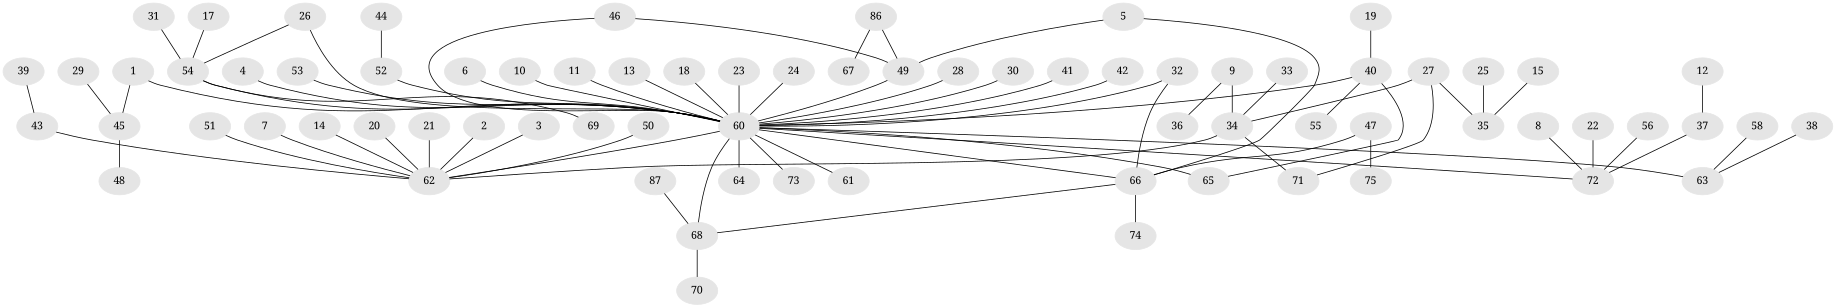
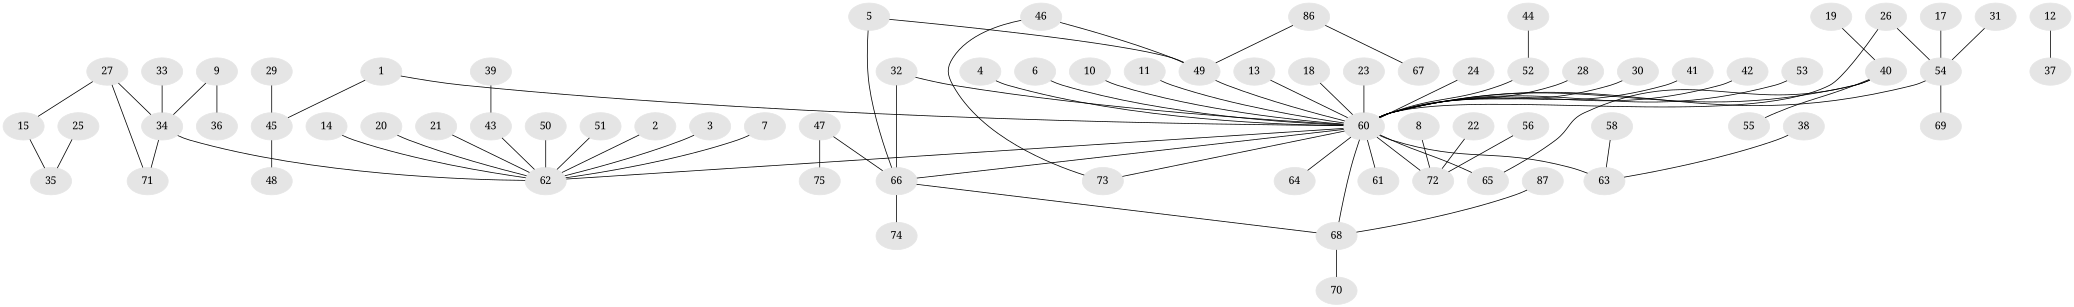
  graph {
    fontname="Noto Serif"
    node [color=gray90 fontname="Noto Serif" style=filled]
    edge [fontname="Noto Serif" weight=1.0]
    1
    45
    60
    48
    62
    66
    72
    63
    65
    68
    61
    64
    73
    2
    3
    4
    5
    49
    74
    6
    7
    8
    9
    34
    36
    71
    10
    11
    12
    37
    13
    14
    15
    35
    n35 [label=86]
    67
    17
    54
    69
    18
    19
    40
    55
    20
    21
    22
    23
    24
    25
    26
    27
    28
    29
    30
    31
    32
    33
    38
    39
    43
    41
    42
    44
    52
    46
    47
    75
    50
    51
    53
    56
    n72 [label=87]
    70
    58
    1 -- 45
    1 -- 60
    45 -- 48
    60 -- 62
    60 -- 66
    60 -- 72
    60 -- 63 [weight=2.0]
    60 -- 65
    60 -- 68
    60 -- 61
    60 -- 64
    60 -- 73
    66 -- 68
    66 -- 74
    68 -- 70
    2 -- 62
    3 -- 62
    4 -- 60
    5 -- 66
    5 -- 49
    49 -- 60
    6 -- 60
    7 -- 62
    8 -- 72
    9 -- 34
    9 -- 36
    34 -- 62
    34 -- 71
    10 -- 60
    11 -- 60
    12 -- 37
-   37 -- 72
    13 -- 60
    14 -- 62
    15 -- 35
    n35 -- 49
    n35 -- 67
    17 -- 54
    54 -- 60
    54 -- 69
    18 -- 60
    19 -- 40
    40 -- 60
    40 -- 65
    40 -- 55
    20 -- 62
    21 -- 62
    22 -- 72
    23 -- 60 [weight=2.0]
    24 -- 60
    25 -- 35
    26 -- 60
    26 -- 54
    27 -- 34
    27 -- 71
-   27 -- 35
+   27 -- 15
    28 -- 60
    29 -- 45
    30 -- 60
    31 -- 54
    32 -- 60
    32 -- 66
    33 -- 34
    38 -- 63
    39 -- 43
    43 -- 62
    41 -- 60
    42 -- 60
    44 -- 52
    52 -- 60
-   46 -- 60
+   46 -- 73
    46 -- 49
    47 -- 66
    47 -- 75
    50 -- 62
    51 -- 62
    53 -- 60
    56 -- 72
    n72 -- 68
    58 -- 63
  }
